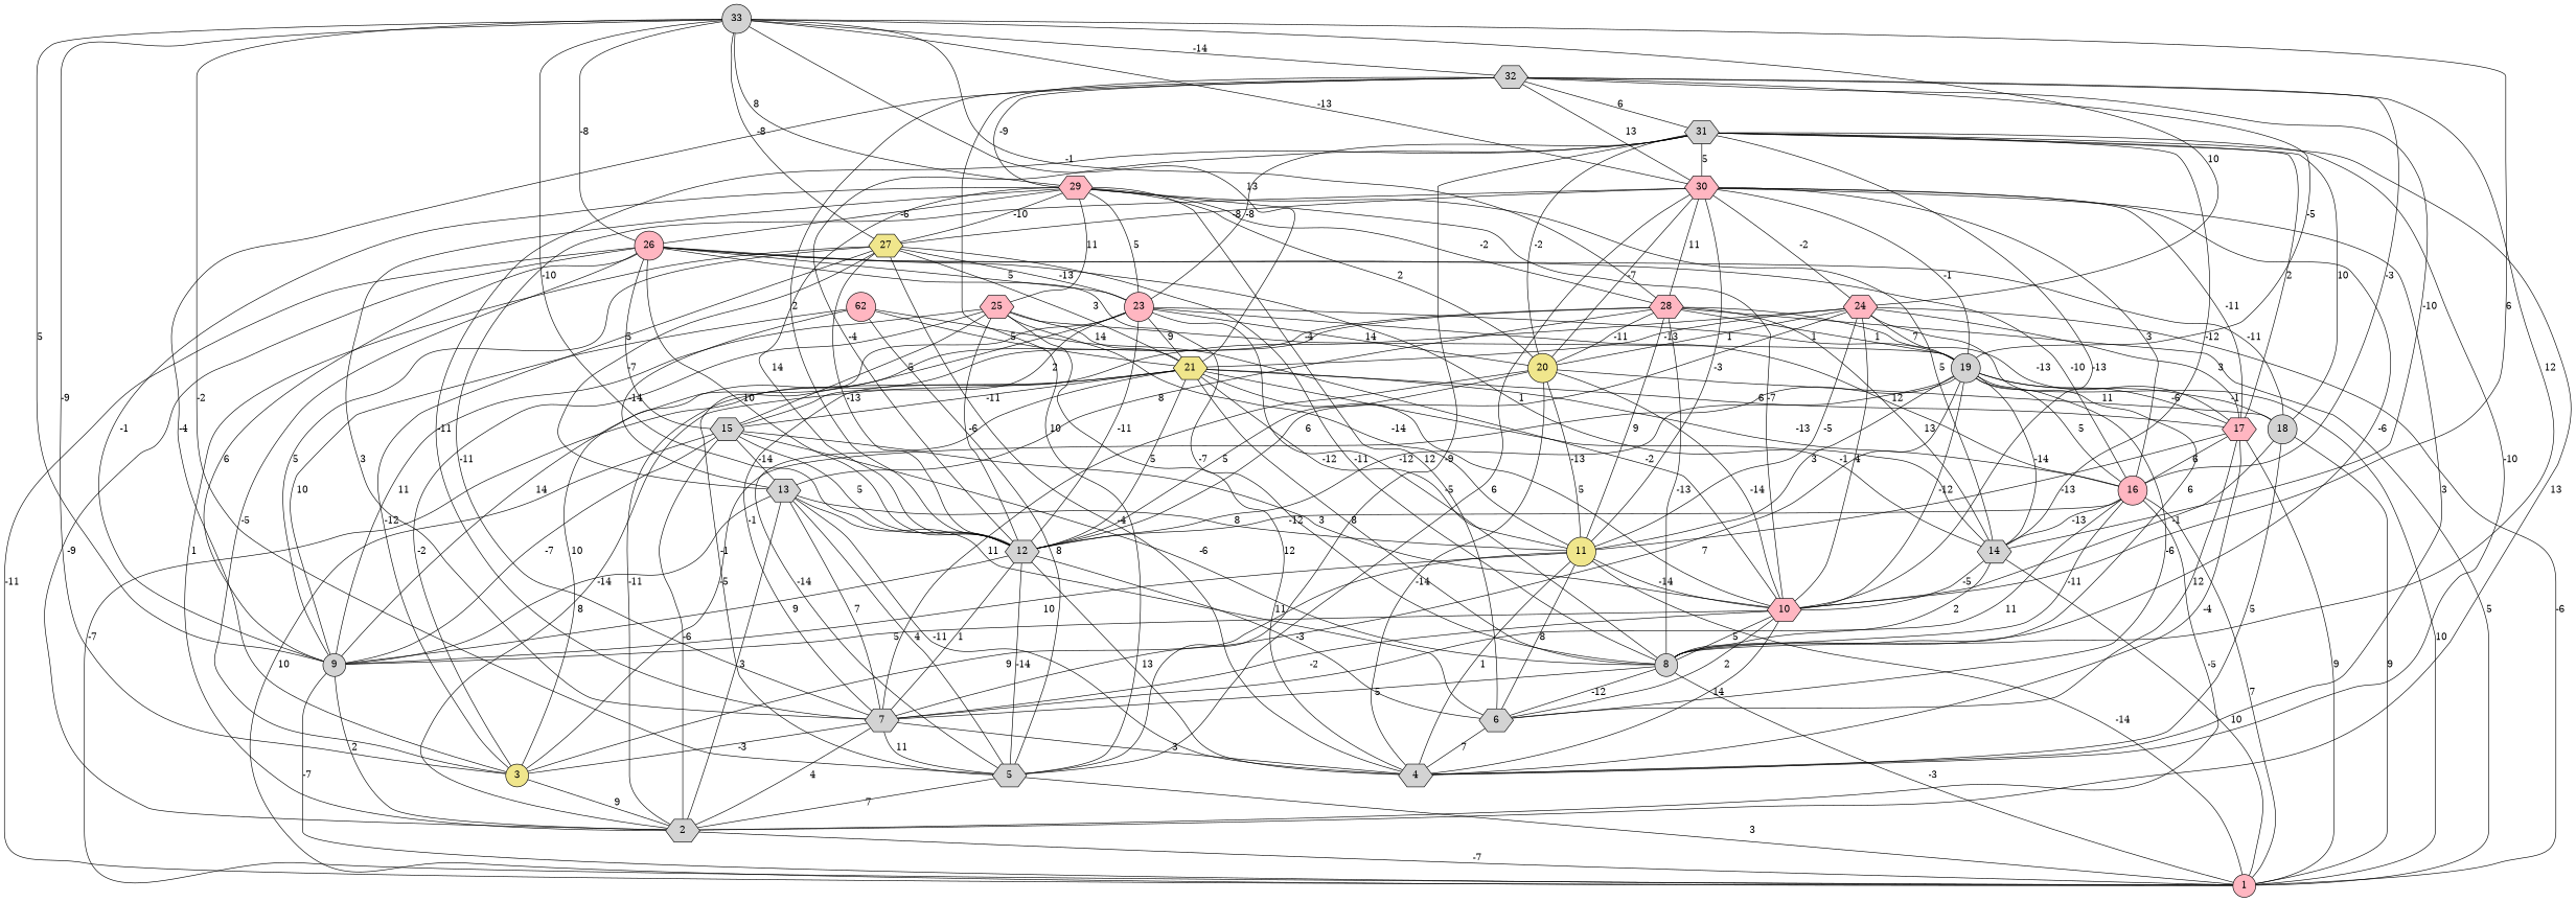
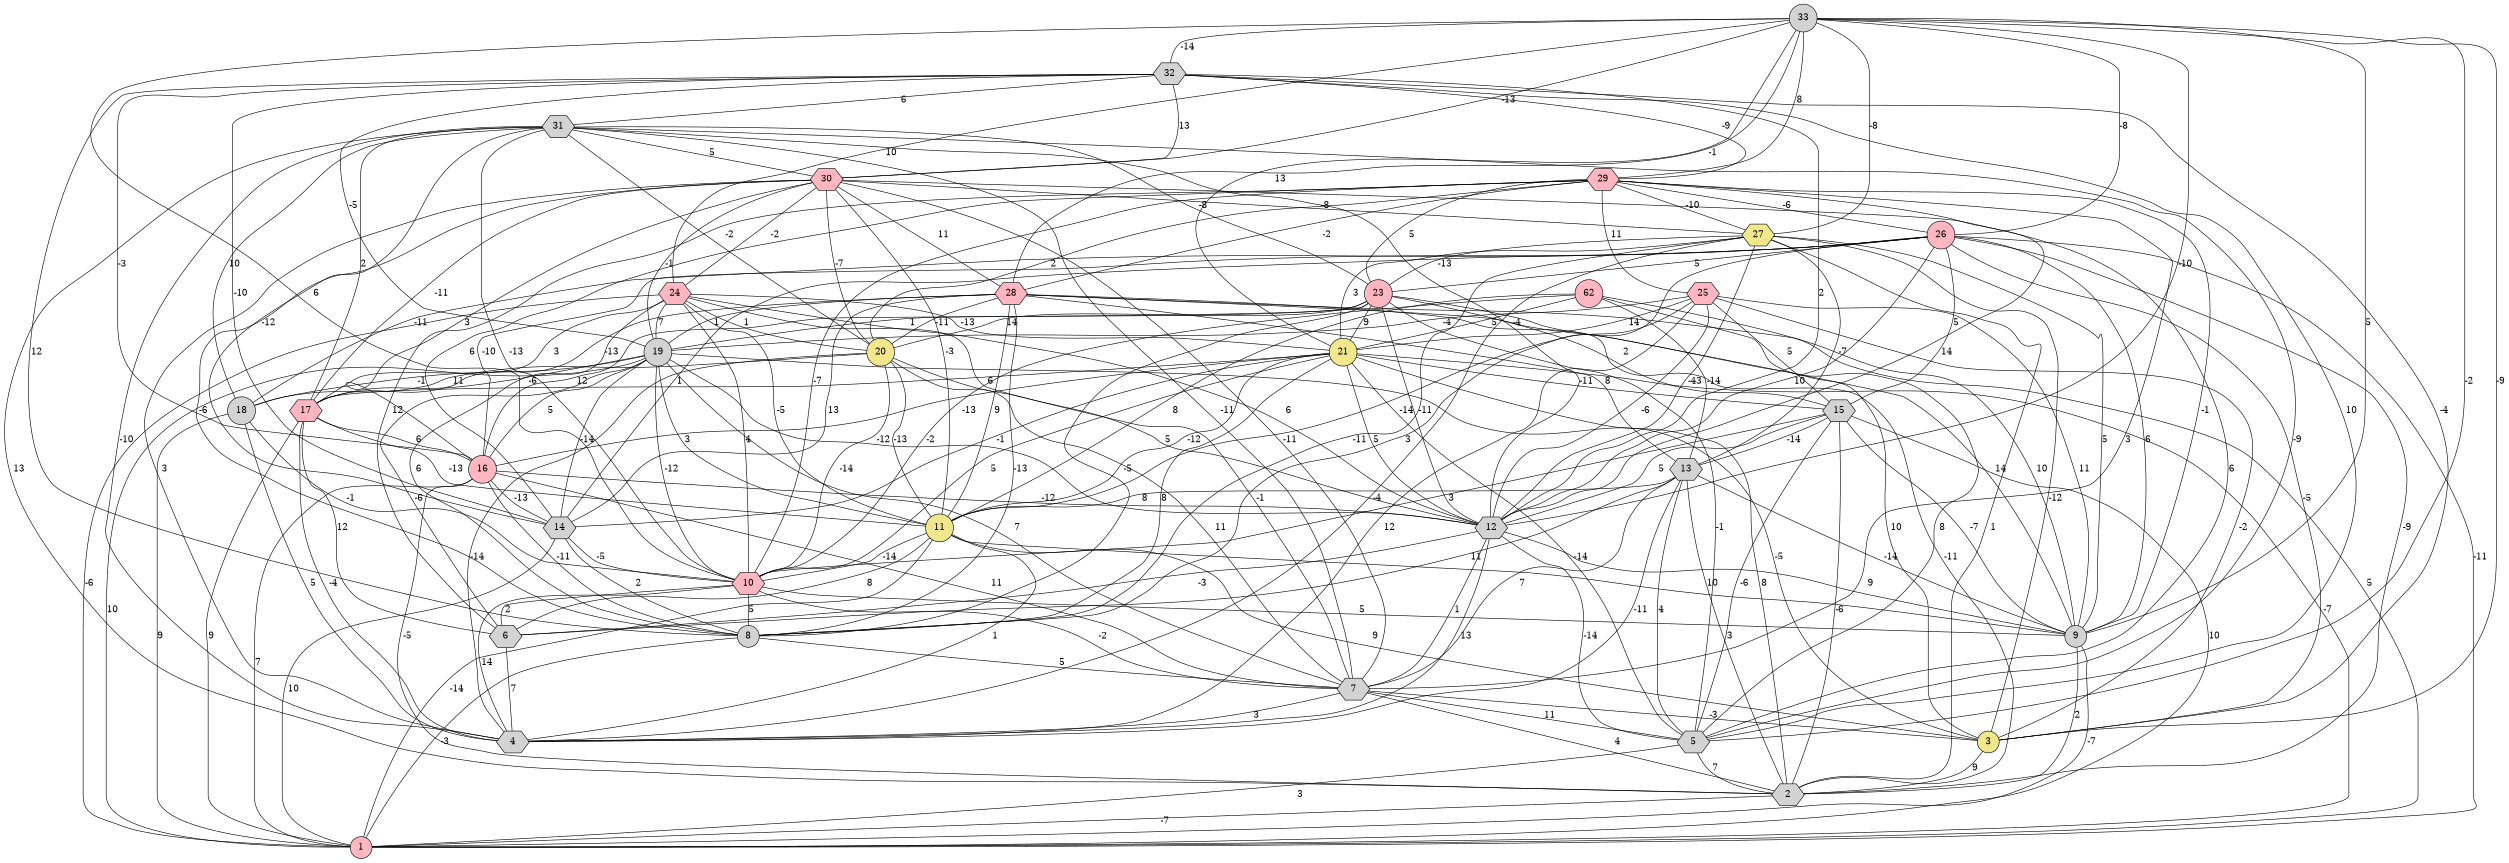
  graph {
    fontname="Helvetica,Arial,sans-serif"
    node [fillcolor=lightgrey shape=hexagon style=filled]
    33 [shape=circle]
    3 [fillcolor=khaki shape=circle]
    5
    9 [shape=circle]
    10 [fillcolor=lightpink]
    12
-   21 [fillcolor=khaki]
+   21 [fillcolor=khaki shape=circle]
    24 [fillcolor=lightpink]
    26 [fillcolor=lightpink shape=circle]
    27 [fillcolor=khaki]
    28 [fillcolor=lightpink]
    29 [fillcolor=lightpink]
    30 [fillcolor=lightpink]
    32
    2
    1 [fillcolor=lightpink shape=circle]
    8 [shape=circle]
    4
    7
    6
    14
    16 [fillcolor=lightpink shape=circle]
    17 [fillcolor=lightpink]
    11 [fillcolor=khaki shape=circle]
    15
    19 [shape=circle]
    20 [fillcolor=khaki shape=circle]
    18 [shape=circle]
    23 [fillcolor=lightpink shape=circle]
    13
    25 [fillcolor=lightpink]
    31
    n33 [fillcolor=lightpink label=62 shape=circle]
    33 -- 3 [label=-9]
    33 -- 5 [label=-2]
    33 -- 9 [label=5]
    33 -- 10 [label=6]
    33 -- 12 [label=-10]
    33 -- 21 [label=13]
    33 -- 24 [label=10]
    33 -- 26 [label=-8]
    33 -- 27 [label=-8]
    33 -- 28 [label=-1]
    33 -- 29 [label=8]
    33 -- 30 [label=-13]
    33 -- 32 [label=-14]
    3 -- 2 [label=9]
    5 -- 2 [label=7]
    5 -- 1 [label=3]
    9 -- 2 [label=2]
    9 -- 1 [label=-7]
    10 -- 9 [label=5]
    10 -- 8 [label=5]
    10 -- 4 [label=14]
    10 -- 7 [label=-2]
    10 -- 6 [label=2]
    12 -- 5 [label=-14]
    12 -- 9 [label=9]
    12 -- 4 [label=13]
    12 -- 7 [label=1]
    12 -- 6 [label=-3]
    21 -- 5 [label=-14]
    21 -- 10 [label=5]
    21 -- 12 [label=5]
    21 -- 2 [label=8]
    21 -- 1 [label=-7]
    21 -- 8 [label=8]
    21 -- 14 [label=-1]
    21 -- 16 [label=-13]
    21 -- 17 [label=6]
    21 -- 11 [label=-12]
    21 -- 15 [label=-11]
    24 -- 10 [label=4]
    24 -- 12 [label=6]
    24 -- 21 [label=-13]
    24 -- 1 [label=-6]
    24 -- 8 [label=6]
    24 -- 7 [label=-1]
    24 -- 17 [label=3]
    24 -- 11 [label=-5]
    24 -- 19 [label=7]
    24 -- 20 [label=1]
    26 -- 3 [label=-5]
    26 -- 9 [label=6]
    26 -- 12 [label=10]
    26 -- 2 [label=-9]
    26 -- 1 [label=-11]
-   26 -- 8 [label=-7]
+   26 -- 8 [label=3]
    26 -- 14 [label=1]
    26 -- 16 [label=-10]
    26 -- 15 [label=5]
    26 -- 18 [label=-11]
    26 -- 23 [label=5]
    27 -- 3 [label=-12]
    27 -- 9 [label=5]
-   27 -- 12 [label=-13]
+   27 -- 12 [label=-43]
    27 -- 21 [label=3]
    27 -- 2 [label=1]
    27 -- 8 [label=-11]
    27 -- 4 [label=-4]
    27 -- 23 [label=-13]
    27 -- 13 [label=-7]
    28 -- 9 [label=14]
    28 -- 2 [label=-11]
    28 -- 1 [label=5]
    28 -- 8 [label=-13]
    28 -- 14 [label=13]
    28 -- 17 [label=-13]
    28 -- 11 [label=9]
    28 -- 19 [label=1]
    28 -- 20 [label=-11]
    28 -- 13 [label=8]
    29 -- 9 [label=-1]
    29 -- 10 [label=-7]
    29 -- 12 [label=14]
    29 -- 26 [label=-6]
    29 -- 27 [label=-10]
    29 -- 28 [label=-2]
    29 -- 7 [label=3]
    29 -- 6 [label=12]
-   29 -- 14 [label=5]
+   29 -- 14 [label=6]
    29 -- 20 [label=2]
    29 -- 23 [label=5]
    29 -- 25 [label=11]
    30 -- 5 [label=6]
    30 -- 24 [label=-2]
    30 -- 27 [label=-8]
    30 -- 28 [label=11]
    30 -- 8 [label=-6]
    30 -- 4 [label=3]
    30 -- 7 [label=-11]
    30 -- 16 [label=3]
    30 -- 17 [label=-11]
    30 -- 11 [label=-3]
    30 -- 19 [label=-1]
    30 -- 20 [label=-7]
    32 -- 3 [label=-4]
    32 -- 5 [label=10]
    32 -- 12 [label=2]
    32 -- 29 [label=-9]
    32 -- 30 [label=13]
    32 -- 8 [label=12]
    32 -- 14 [label=-10]
    32 -- 16 [label=-3]
    32 -- 19 [label=-5]
    32 -- 31 [label=6]
    2 -- 1 [label=-7]
    8 -- 1 [label=-3]
    8 -- 7 [label=5]
-   8 -- 6 [label=-12]
    7 -- 3 [label=-3]
    7 -- 5 [label=11]
    7 -- 2 [label=4]
    7 -- 4 [label=3]
    6 -- 4 [label=7]
    14 -- 10 [label=-5]
    14 -- 1 [label=10]
    14 -- 8 [label=2]
    16 -- 12 [label=-12]
    16 -- 2 [label=-5]
    16 -- 1 [label=7]
    16 -- 8 [label=-11]
    16 -- 7 [label=11]
    16 -- 14 [label=-13]
    17 -- 1 [label=9]
    17 -- 4 [label=-4]
    17 -- 6 [label=12]
    17 -- 16 [label=6]
    17 -- 11 [label=-13]
    11 -- 3 [label=9]
    11 -- 9 [label=10]
    11 -- 10 [label=-14]
    11 -- 1 [label=-14]
    11 -- 4 [label=1]
    11 -- 6 [label=8]
-   15 -- 8 [label=-6]
+   15 -- 5 [label=-6]
    15 -- 9 [label=-7]
    15 -- 10 [label=3]
    15 -- 12 [label=5]
    15 -- 2 [label=-6]
    15 -- 1 [label=10]
    15 -- 13 [label=-14]
    19 -- 3 [label=-5]
    19 -- 10 [label=-12]
    19 -- 12 [label=-12]
    19 -- 1 [label=10]
    19 -- 7 [label=7]
    19 -- 6 [label=-6]
    19 -- 14 [label=-14]
    19 -- 16 [label=5]
    19 -- 17 [label=-6]
    19 -- 11 [label=3]
    19 -- 18 [label=-1]
    20 -- 10 [label=-14]
    20 -- 12 [label=5]
    20 -- 4 [label=-14]
    20 -- 7 [label=11]
    20 -- 11 [label=-13]
    20 -- 18 [label=11]
    18 -- 10 [label=-1]
    18 -- 1 [label=9]
    18 -- 4 [label=5]
    23 -- 3 [label=10]
    23 -- 5 [label=-1]
    23 -- 12 [label=-11]
    23 -- 21 [label=9]
    23 -- 8 [label=-5]
    23 -- 16 [label=12]
    23 -- 15 [label=2]
    23 -- 19 [label=1]
    23 -- 20 [label=14]
    13 -- 5 [label=4]
    13 -- 9 [label=-14]
    13 -- 2 [label=3]
    13 -- 4 [label=-11]
    13 -- 7 [label=7]
    13 -- 6 [label=11]
    13 -- 11 [label=8]
    25 -- 3 [label=-2]
    25 -- 9 [label=11]
    25 -- 12 [label=-6]
    25 -- 21 [label=14]
    25 -- 4 [label=12]
    25 -- 11 [label=-14]
    25 -- 15 [label=5]
    25 -- 19 [label=-4]
    31 -- 5 [label=-9]
    31 -- 10 [label=-13]
    31 -- 12 [label=-4]
    31 -- 30 [label=5]
    31 -- 2 [label=13]
    31 -- 4 [label=-10]
    31 -- 7 [label=-11]
    31 -- 14 [label=-12]
    31 -- 17 [label=2]
    31 -- 20 [label=-2]
    31 -- 18 [label=10]
    31 -- 23 [label=-8]
    n33 -- 5 [label=8]
    n33 -- 9 [label=10]
    n33 -- 10 [label=-2]
    n33 -- 21 [label=5]
+   n33 -- 11 [label=8]
    n33 -- 13 [label=-14]
  }
